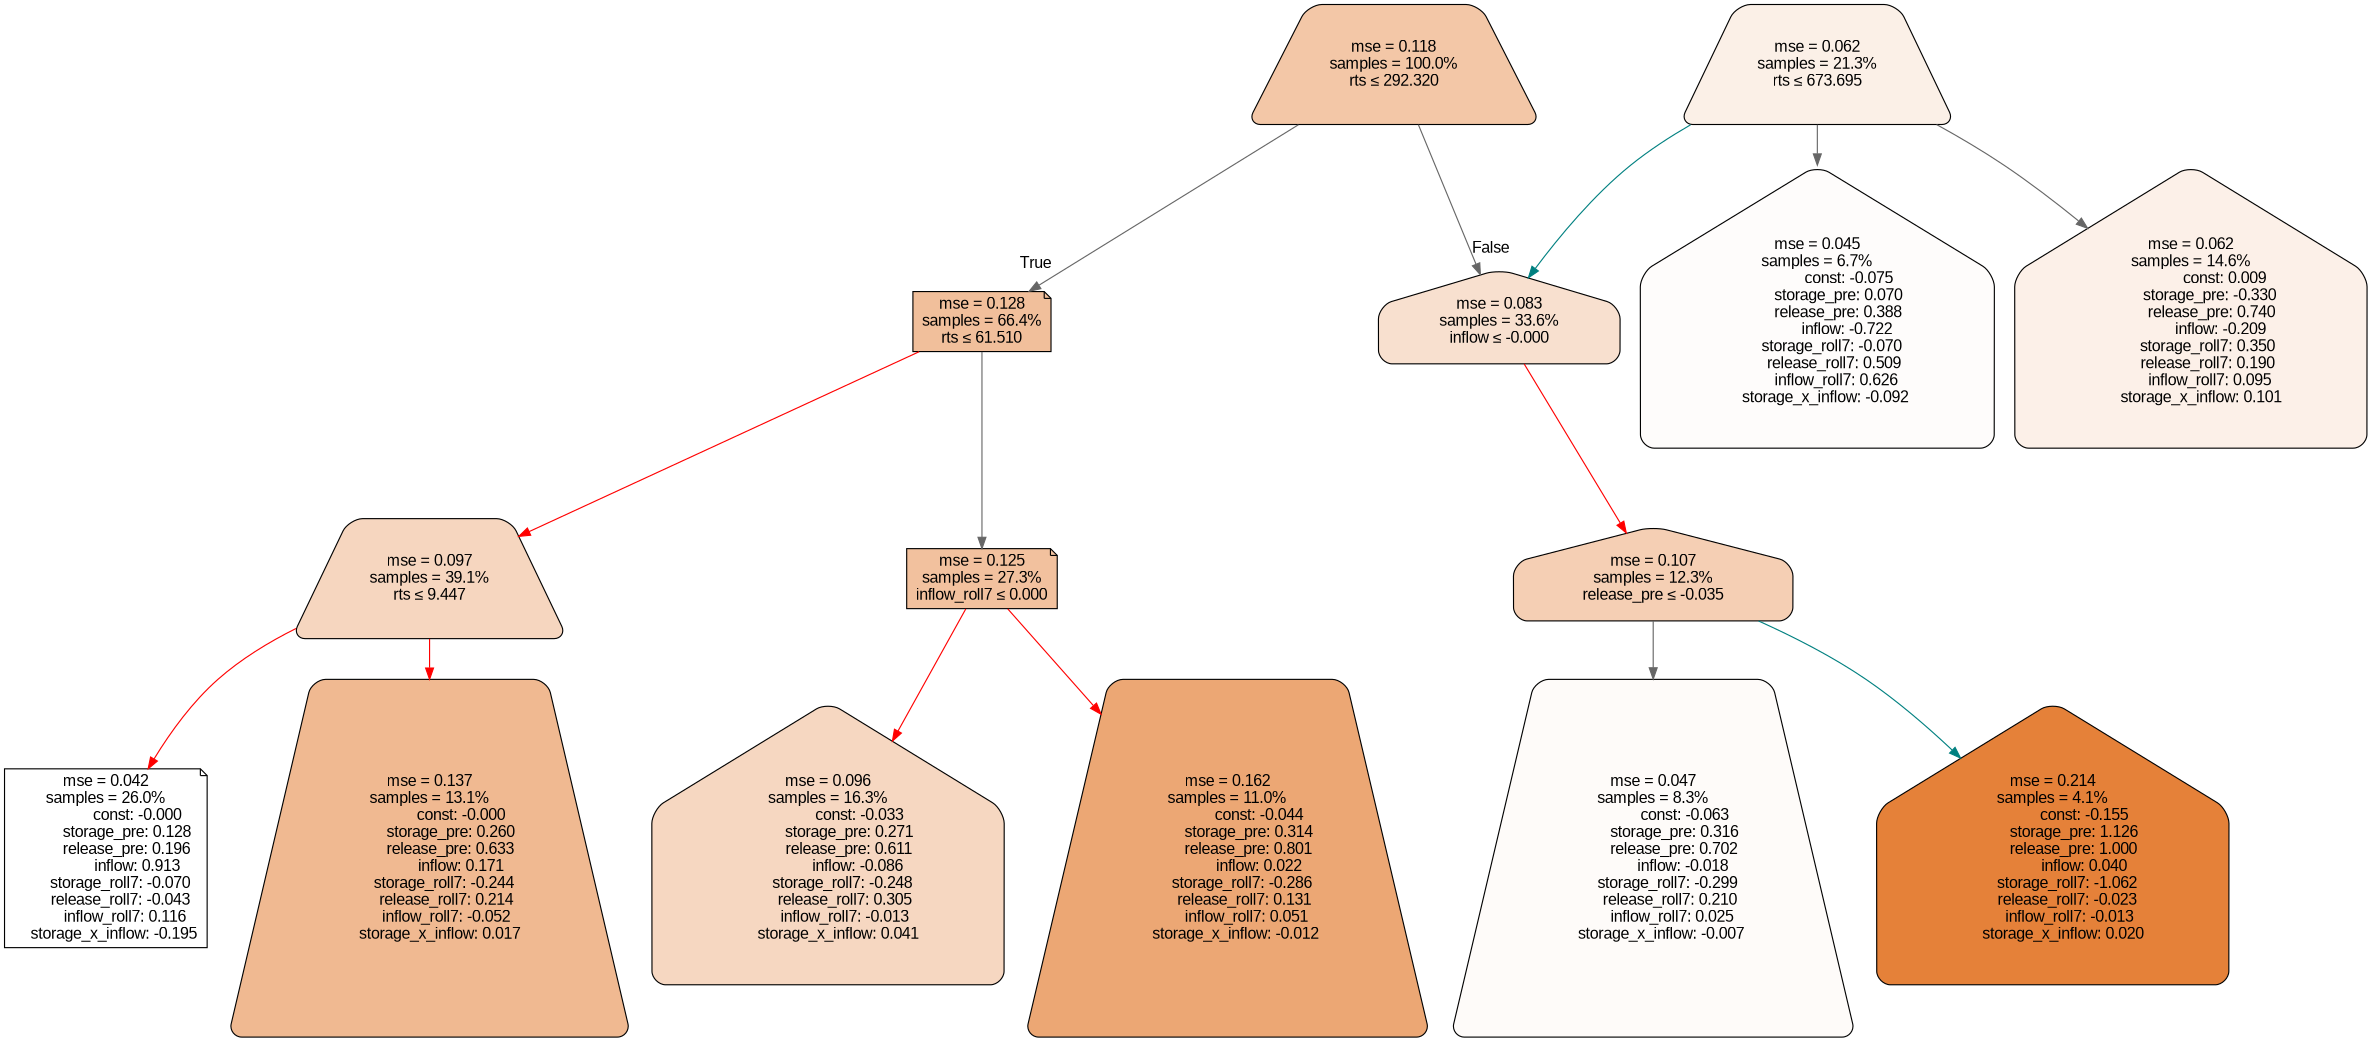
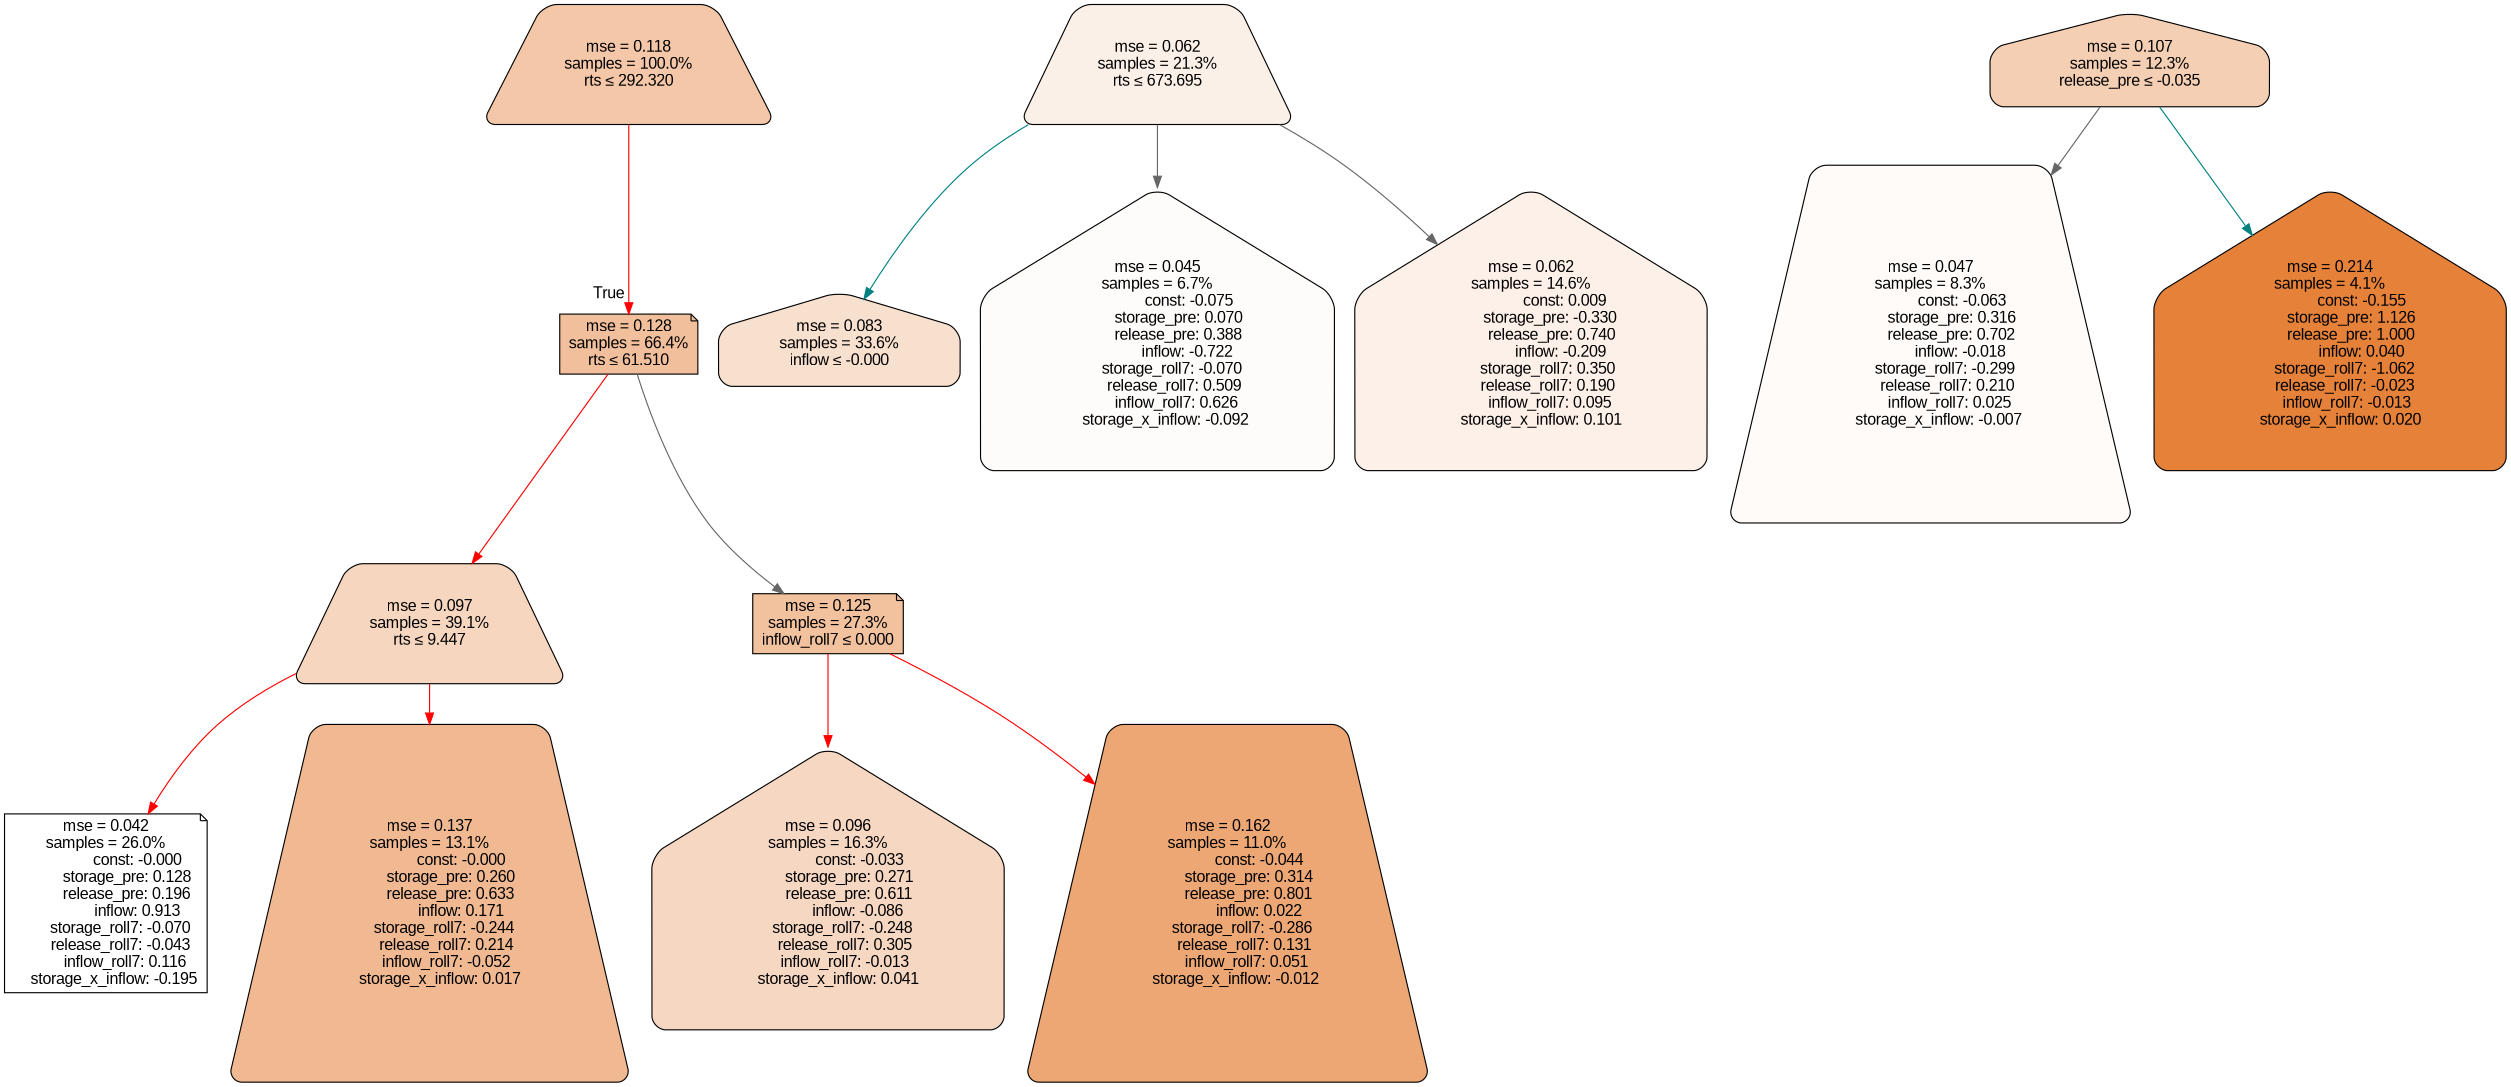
  digraph {
    fontname="Liberation Sans"
    node [color=black fontname="Liberation Sans" shape=trapezium style="filled, rounded"]
    edge [color=gray40 fontname="Liberation Sans"]
    n1 [fillcolor="#f3c7a7" label="mse = 0.118\nsamples = 100.0%\nrts &le; 292.320"]
    n2 [fillcolor="#f1bf9b" label="mse = 0.128\nsamples = 66.4%\nrts &le; 61.510" shape=note]
    n3 [fillcolor="#f8e0cf" label="mse = 0.083\nsamples = 33.6%\ninflow &le; -0.000" shape=house]
    n4 [fillcolor="#f6d6bf" label="mse = 0.097\nsamples = 39.1%\nrts &le; 9.447"]
    n5 [fillcolor="#f2c19e" label="mse = 0.125\nsamples = 27.3%\ninflow_roll7 &le; 0.000" shape=note]
    n6 [fillcolor="#f5cfb4" label="mse = 0.107\nsamples = 12.3%\nrelease_pre &le; -0.035" shape=house]
    n7 [fillcolor="#ffffff" label="mse = 0.042\nsamples = 26.0%\n               const: -0.000\n          storage_pre: 0.128\n          release_pre: 0.196\n               inflow: 0.913\n       storage_roll7: -0.070\n       release_roll7: -0.043\n         inflow_roll7: 0.116\n    storage_x_inflow: -0.195" shape=note]
    n8 [fillcolor="#f0b991" label="mse = 0.137\nsamples = 13.1%\n               const: -0.000\n          storage_pre: 0.260\n          release_pre: 0.633\n               inflow: 0.171\n       storage_roll7: -0.244\n        release_roll7: 0.214\n        inflow_roll7: -0.052\n     storage_x_inflow: 0.017"]
    n9 [fillcolor="#f6d7c1" label="mse = 0.096\nsamples = 16.3%\n               const: -0.033\n          storage_pre: 0.271\n          release_pre: 0.611\n              inflow: -0.086\n       storage_roll7: -0.248\n        release_roll7: 0.305\n        inflow_roll7: -0.013\n     storage_x_inflow: 0.041" shape=house]
    n10 [fillcolor="#eca774" label="mse = 0.162\nsamples = 11.0%\n               const: -0.044\n          storage_pre: 0.314\n          release_pre: 0.801\n               inflow: 0.022\n       storage_roll7: -0.286\n        release_roll7: 0.131\n         inflow_roll7: 0.051\n    storage_x_inflow: -0.012"]
    n11 [fillcolor="#fbf0e7" label="mse = 0.062\nsamples = 21.3%\nrts &le; 673.695"]
    n12 [fillcolor="#fefcfb" label="mse = 0.045\nsamples = 6.7%\n               const: -0.075\n          storage_pre: 0.070\n          release_pre: 0.388\n              inflow: -0.722\n       storage_roll7: -0.070\n        release_roll7: 0.509\n         inflow_roll7: 0.626\n    storage_x_inflow: -0.092" shape=house]
    n13 [fillcolor="#fcf0e8" label="mse = 0.062\nsamples = 14.6%\n                const: 0.009\n         storage_pre: -0.330\n          release_pre: 0.740\n              inflow: -0.209\n        storage_roll7: 0.350\n        release_roll7: 0.190\n         inflow_roll7: 0.095\n     storage_x_inflow: 0.101" shape=house]
    n14 [fillcolor="#fefbf9" label="mse = 0.047\nsamples = 8.3%\n               const: -0.063\n          storage_pre: 0.316\n          release_pre: 0.702\n              inflow: -0.018\n       storage_roll7: -0.299\n        release_roll7: 0.210\n         inflow_roll7: 0.025\n    storage_x_inflow: -0.007"]
    n15 [fillcolor="#e58139" label="mse = 0.214\nsamples = 4.1%\n               const: -0.155\n          storage_pre: 1.126\n          release_pre: 1.000\n               inflow: 0.040\n       storage_roll7: -1.062\n       release_roll7: -0.023\n        inflow_roll7: -0.013\n     storage_x_inflow: 0.020" shape=house]
-   n1 -> n2 [headlabel=True labelangle=45 labeldistance=2.5]
-   n1 -> n3 [headlabel=False labelangle=-45 labeldistance=2.5]
+   n1 -> n2 [color=red headlabel=True labelangle=45 labeldistance=2.5]
    n2 -> n4 [color=red]
    n2 -> n5
-   n3 -> n6 [color=red]
    n4 -> n7 [color=red]
    n4 -> n8 [color=red]
    n5 -> n9 [color=red]
    n5 -> n10 [color=red]
    n6 -> n14
    n6 -> n15 [color=teal]
    n11 -> n3 [color=teal]
    n11 -> n12
    n11 -> n13
  }
